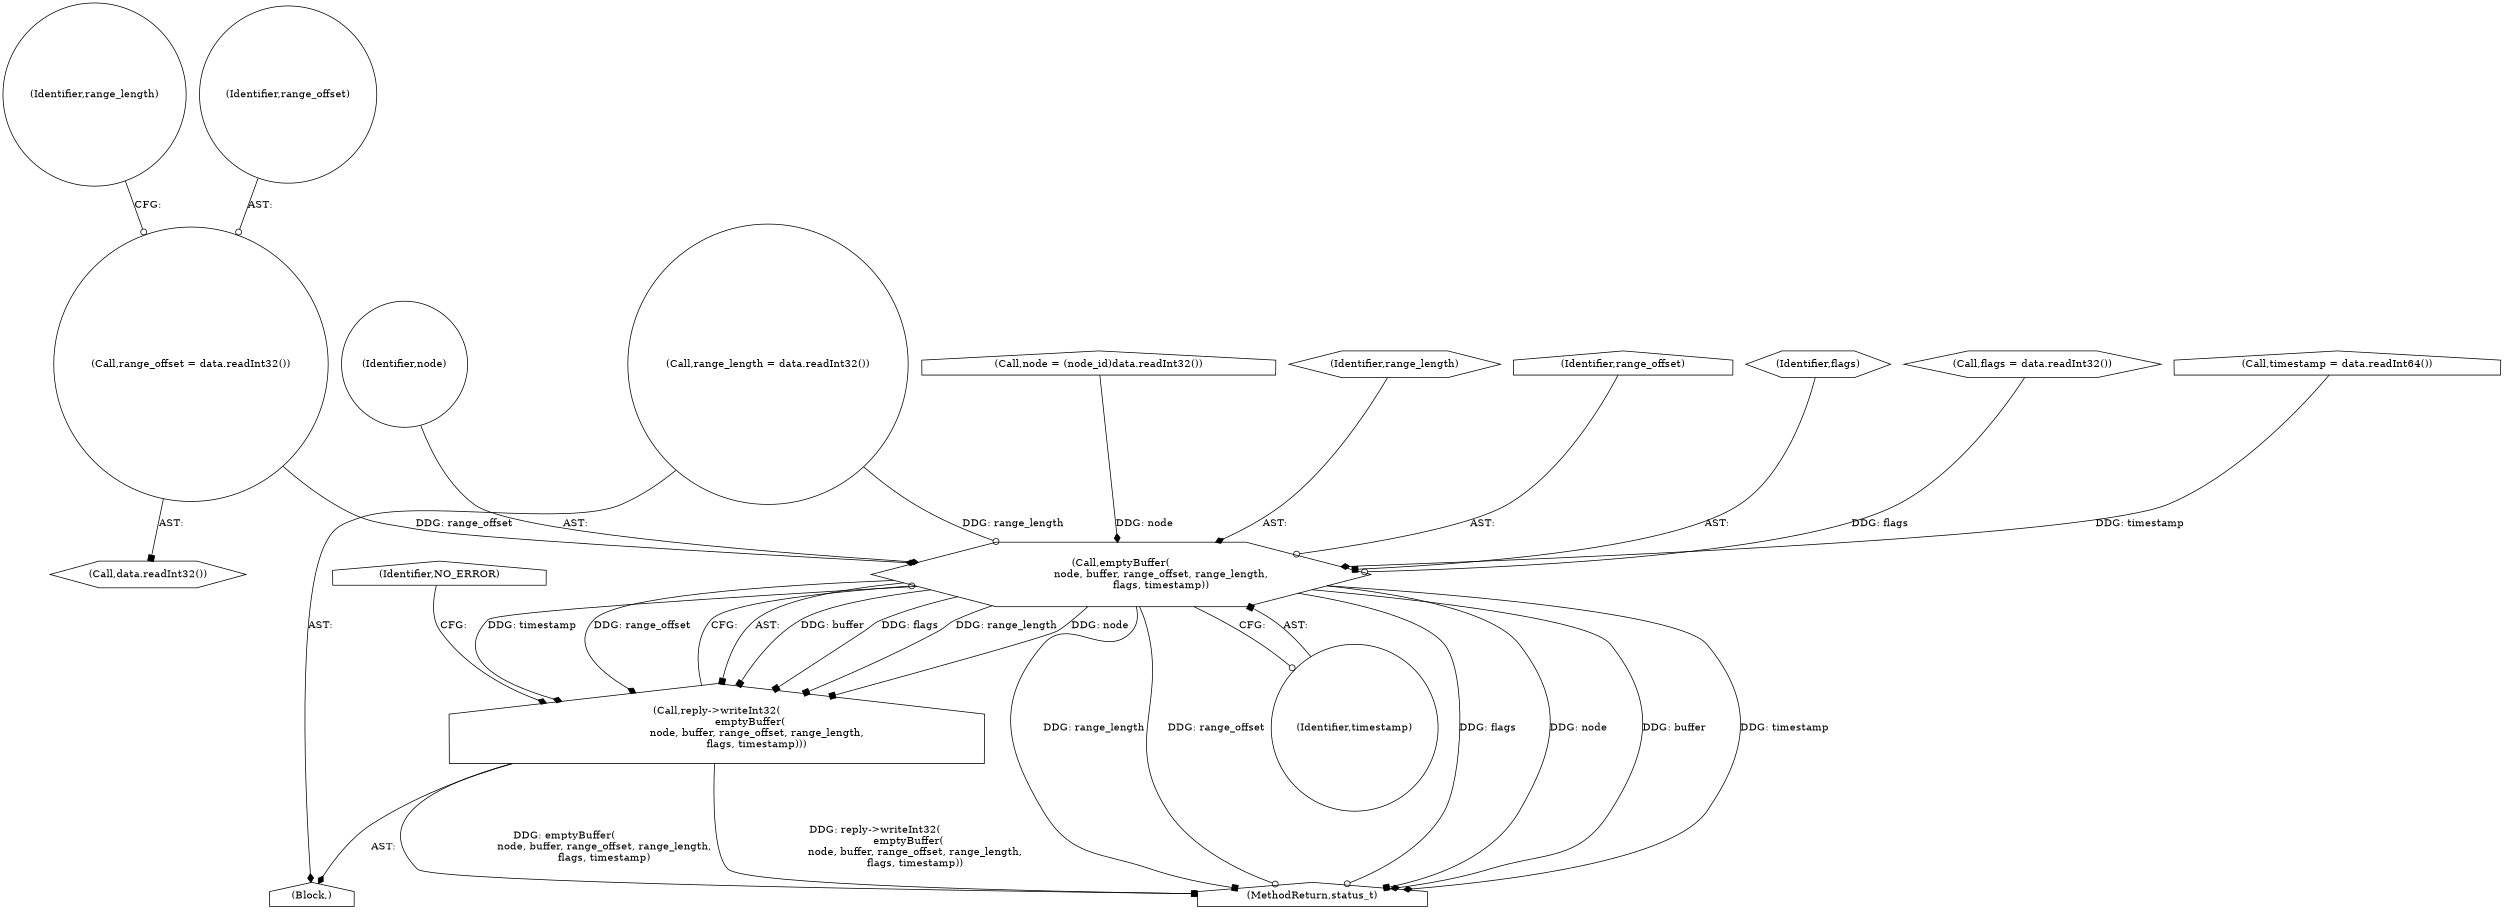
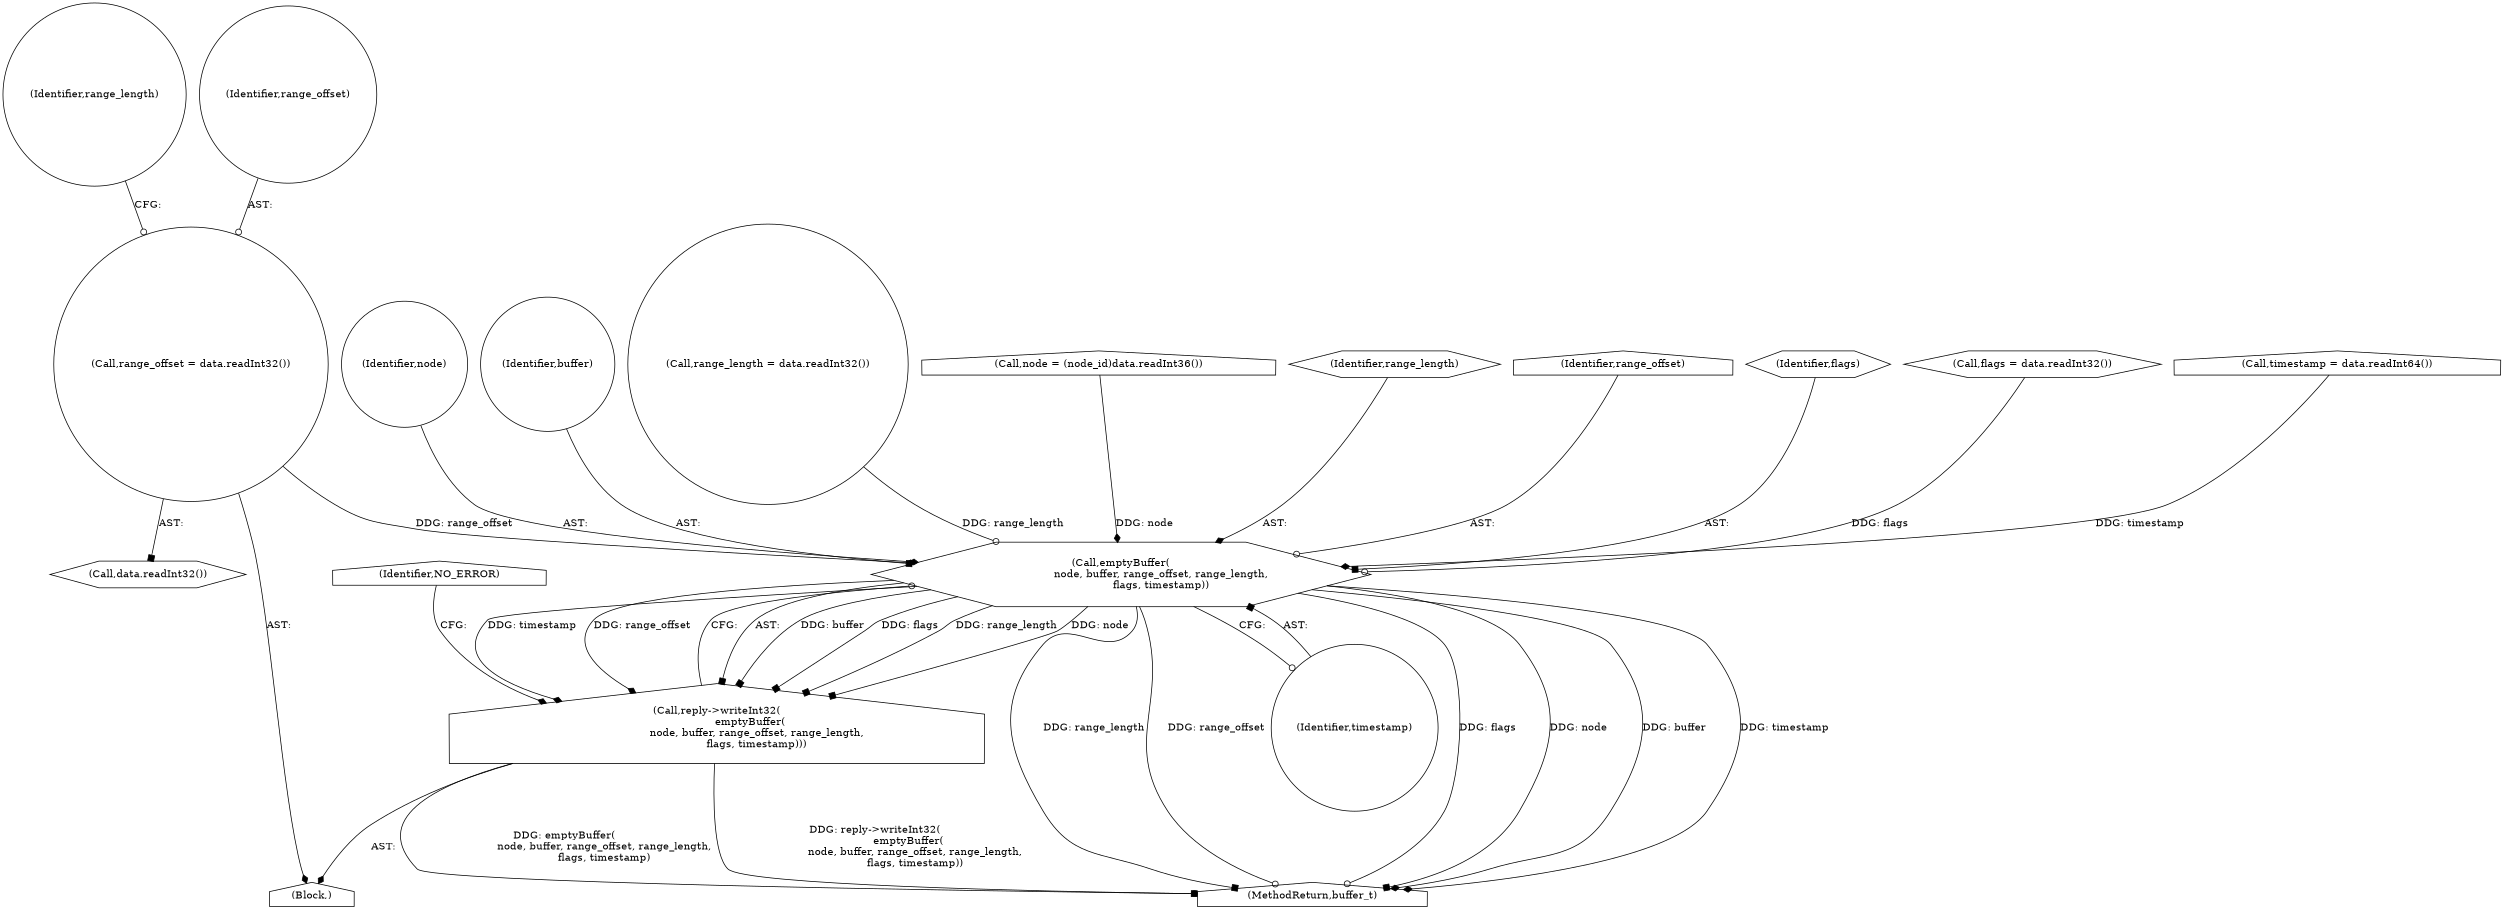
  digraph {
    node [shape=circle]
    edge [arrowhead=diamond]
    n1 [label="(Call,range_offset = data.readInt32())"]
    n2 [label="(Call,emptyBuffer(\n                        node, buffer, range_offset, range_length,\n                        flags, timestamp))" shape=hexagon]
    n3 [label="(Call,data.readInt32())" shape=hexagon]
    n4 [label="(Block,)" shape=house]
    n5 [label="(Call,reply->writeInt32(\n                    emptyBuffer(\n                        node, buffer, range_offset, range_length,\n                        flags, timestamp)))" shape=house]
    n6 [label="(Identifier,timestamp)"]
-   n7 [label="(MethodReturn,status_t)" shape=house]
+   n7 [label="(MethodReturn,buffer_t)" shape=house]
    n8 [label="(Identifier,flags)" shape=hexagon]
    n9 [label="(Identifier,NO_ERROR)" shape=house]
    n10 [label="(Call,range_length = data.readInt32())"]
    n11 [label="(Call,flags = data.readInt32())" shape=hexagon]
    n12 [label="(Call,timestamp = data.readInt64())" shape=house]
    n13 [label="(Identifier,node)"]
    n14 [label="(Identifier,range_length)"]
+   n15 [label="(Identifier,buffer)"]
    n16 [label="(Identifier,range_offset)"]
-   n17 [label="(Call,node = (node_id)data.readInt32())" shape=house]
+   n17 [label="(Call,node = (node_id)data.readInt36())" shape=house]
    n18 [label="(Identifier,range_length)" shape=hexagon]
    n19 [label="(Identifier,range_offset)" shape=house]
    n1 -> n2 [label="DDG: range_offset"]
    n1 -> n3 [arrowhead=box label="AST: "]
-   n10 -> n4 [label="AST: "]
+   n1 -> n4 [label="AST: "]
    n2 -> n5 [arrowhead=box label="AST: "]
    n2 -> n5 [arrowhead=box label="DDG: buffer"]
    n2 -> n5 [arrowhead=box label="DDG: flags"]
    n2 -> n5 [arrowhead=box label="DDG: range_length"]
    n2 -> n5 [arrowhead=box label="DDG: node"]
    n2 -> n5 [label="DDG: timestamp"]
    n2 -> n5 [label="DDG: range_offset"]
    n2 -> n6 [arrowhead=odot label="CFG: "]
    n2 -> n7 [arrowhead=box label="DDG: range_length"]
    n2 -> n7 [arrowhead=odot label="DDG: range_offset"]
    n2 -> n7 [arrowhead=odot label="DDG: flags"]
    n2 -> n7 [arrowhead=box label="DDG: node"]
    n2 -> n7 [label="DDG: buffer"]
    n2 -> n7 [label="DDG: timestamp"]
    n5 -> n2 [arrowhead=odot label="CFG: "]
    n5 -> n4 [label="AST: "]
    n5 -> n7 [arrowhead=odot label="DDG: reply->writeInt32(\n                    emptyBuffer(\n                        node, buffer, range_offset, range_length,\n                        flags, timestamp))"]
    n5 -> n7 [arrowhead=box label="DDG: emptyBuffer(\n                        node, buffer, range_offset, range_length,\n                        flags, timestamp)"]
    n6 -> n2 [arrowhead=box label="AST: "]
    n8 -> n2 [arrowhead=box label="AST: "]
    n9 -> n5 [label="CFG: "]
    n10 -> n2 [arrowhead=odot label="DDG: range_length"]
    n11 -> n2 [arrowhead=odot label="DDG: flags"]
    n12 -> n2 [label="DDG: timestamp"]
    n13 -> n2 [label="AST: "]
    n14 -> n1 [arrowhead=odot label="CFG: "]
+   n15 -> n2 [arrowhead=box label="AST: "]
    n16 -> n1 [arrowhead=odot label="AST: "]
    n17 -> n2 [label="DDG: node"]
    n18 -> n2 [label="AST: "]
    n19 -> n2 [arrowhead=odot label="AST: "]
  }
